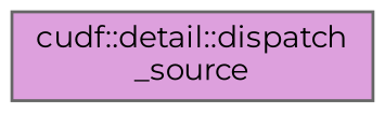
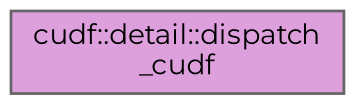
  digraph {
    rankdir=TB
    fontname=Montserrat
-   n1 [color=grey40 fillcolor=plum fontname=Montserrat fontsize=10 height=0.2 label="cudf::detail::dispatch\l_source" shape=box style=filled width=0.4]
+   n1 [color=grey40 fillcolor=plum fontname=Montserrat fontsize=10 height=0.2 label="cudf::detail::dispatch\l_cudf" shape=box style=filled width=0.4]
  }
